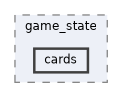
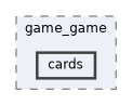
  digraph {
    compound=true
    n1 [color=grey25 fillcolor="#edf0f7" fontname=Helvetica fontsize=10 height=0.2 label=cards shape=box style="filled,bold" width=0.4]
    subgraph cluster_1 {
      bgcolor="#edf0f7"
      fontname=Helvetica
      fontsize=10
-     label=game_state
+     label=game_game
      pencolor=grey50
      style="filled,dashed"
      n1
    }
  }
